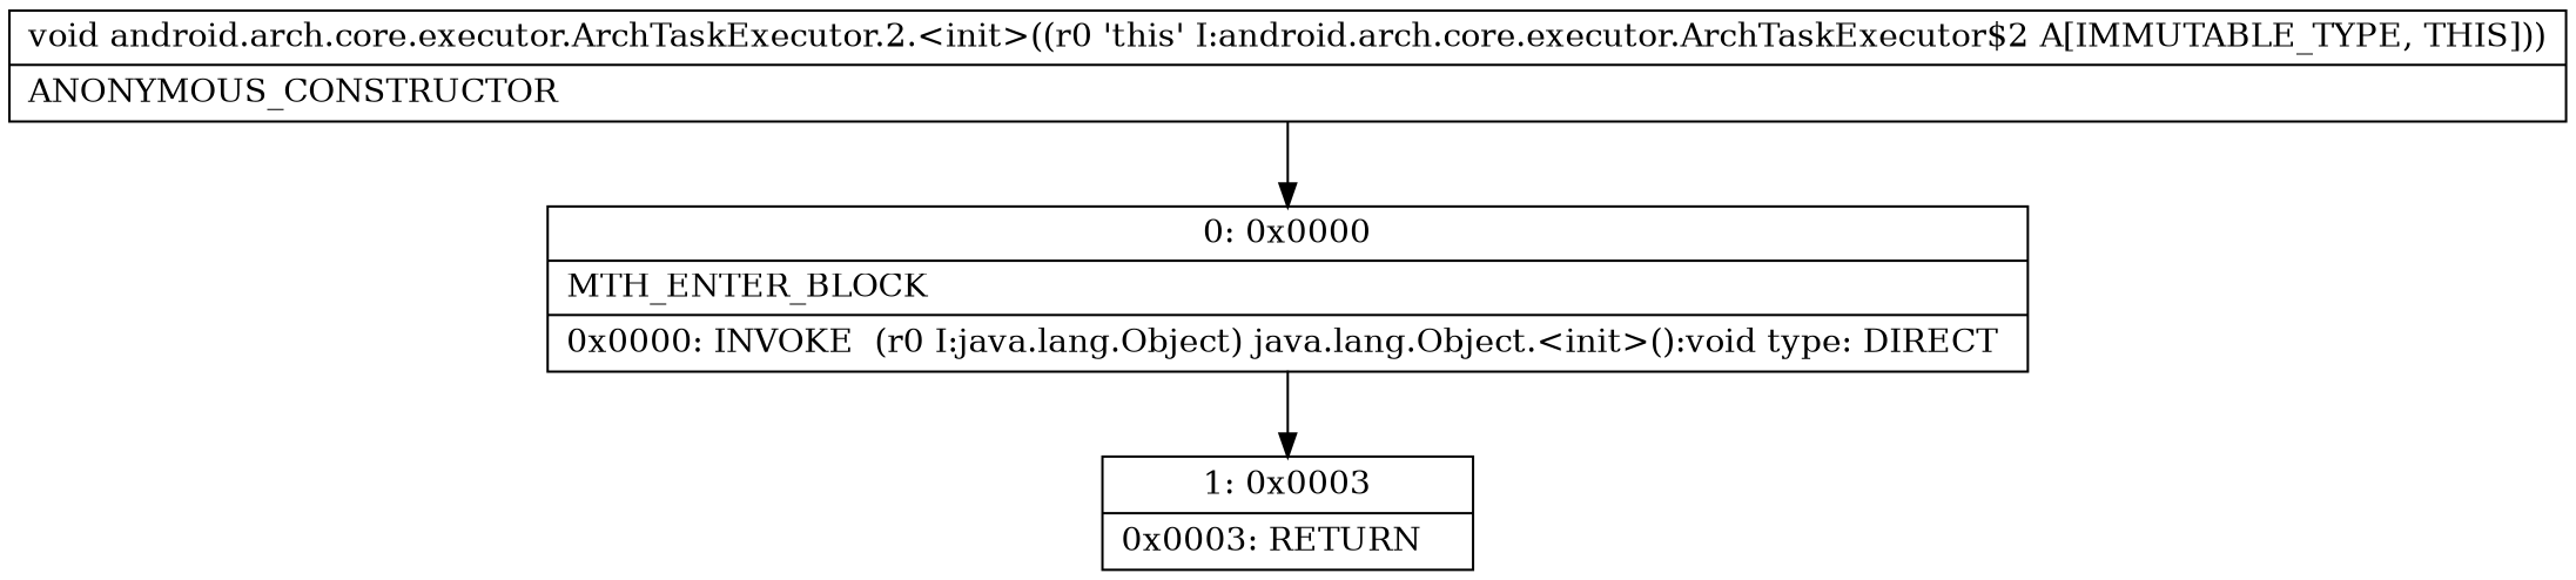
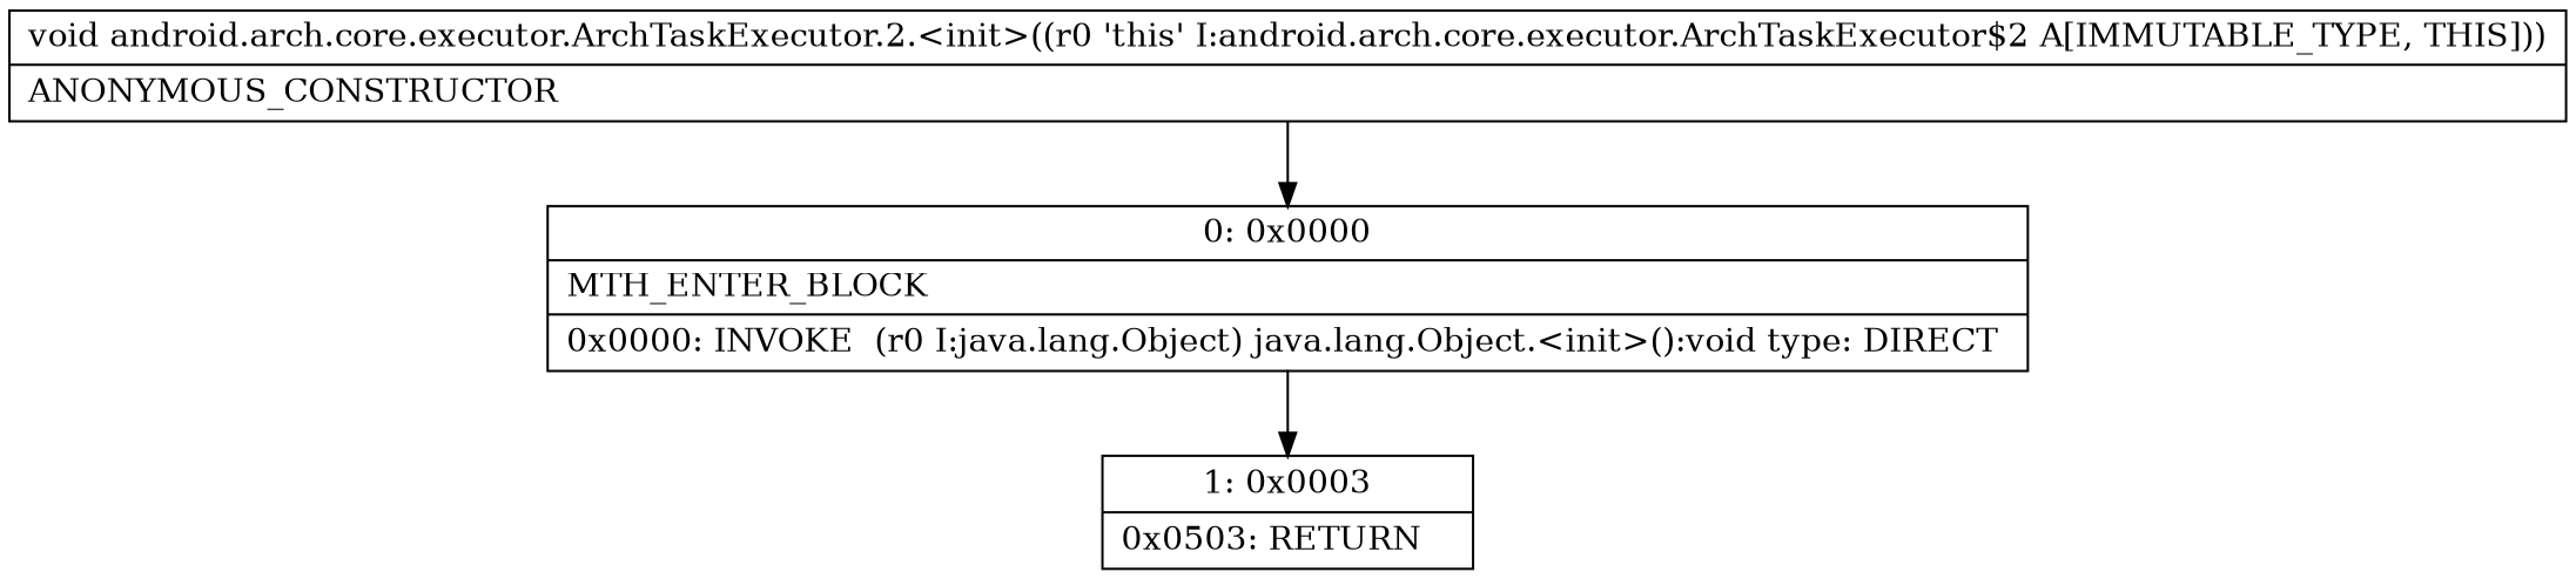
  digraph {
    node [shape=record]
    n1 [label="{0\:\ 0x0000|MTH_ENTER_BLOCK\l|0x0000: INVOKE  (r0 I:java.lang.Object) java.lang.Object.\<init\>():void type: DIRECT \l}"]
-   n2 [label="{1\:\ 0x0003|0x0003: RETURN   \l}"]
+   n2 [label="{1\:\ 0x0003|0x0503: RETURN   \l}"]
    n3 [label="{void android.arch.core.executor.ArchTaskExecutor.2.\<init\>((r0 'this' I:android.arch.core.executor.ArchTaskExecutor$2 A[IMMUTABLE_TYPE, THIS]))  | ANONYMOUS_CONSTRUCTOR\l}"]
    n1 -> n2
    n3 -> n1
  }
